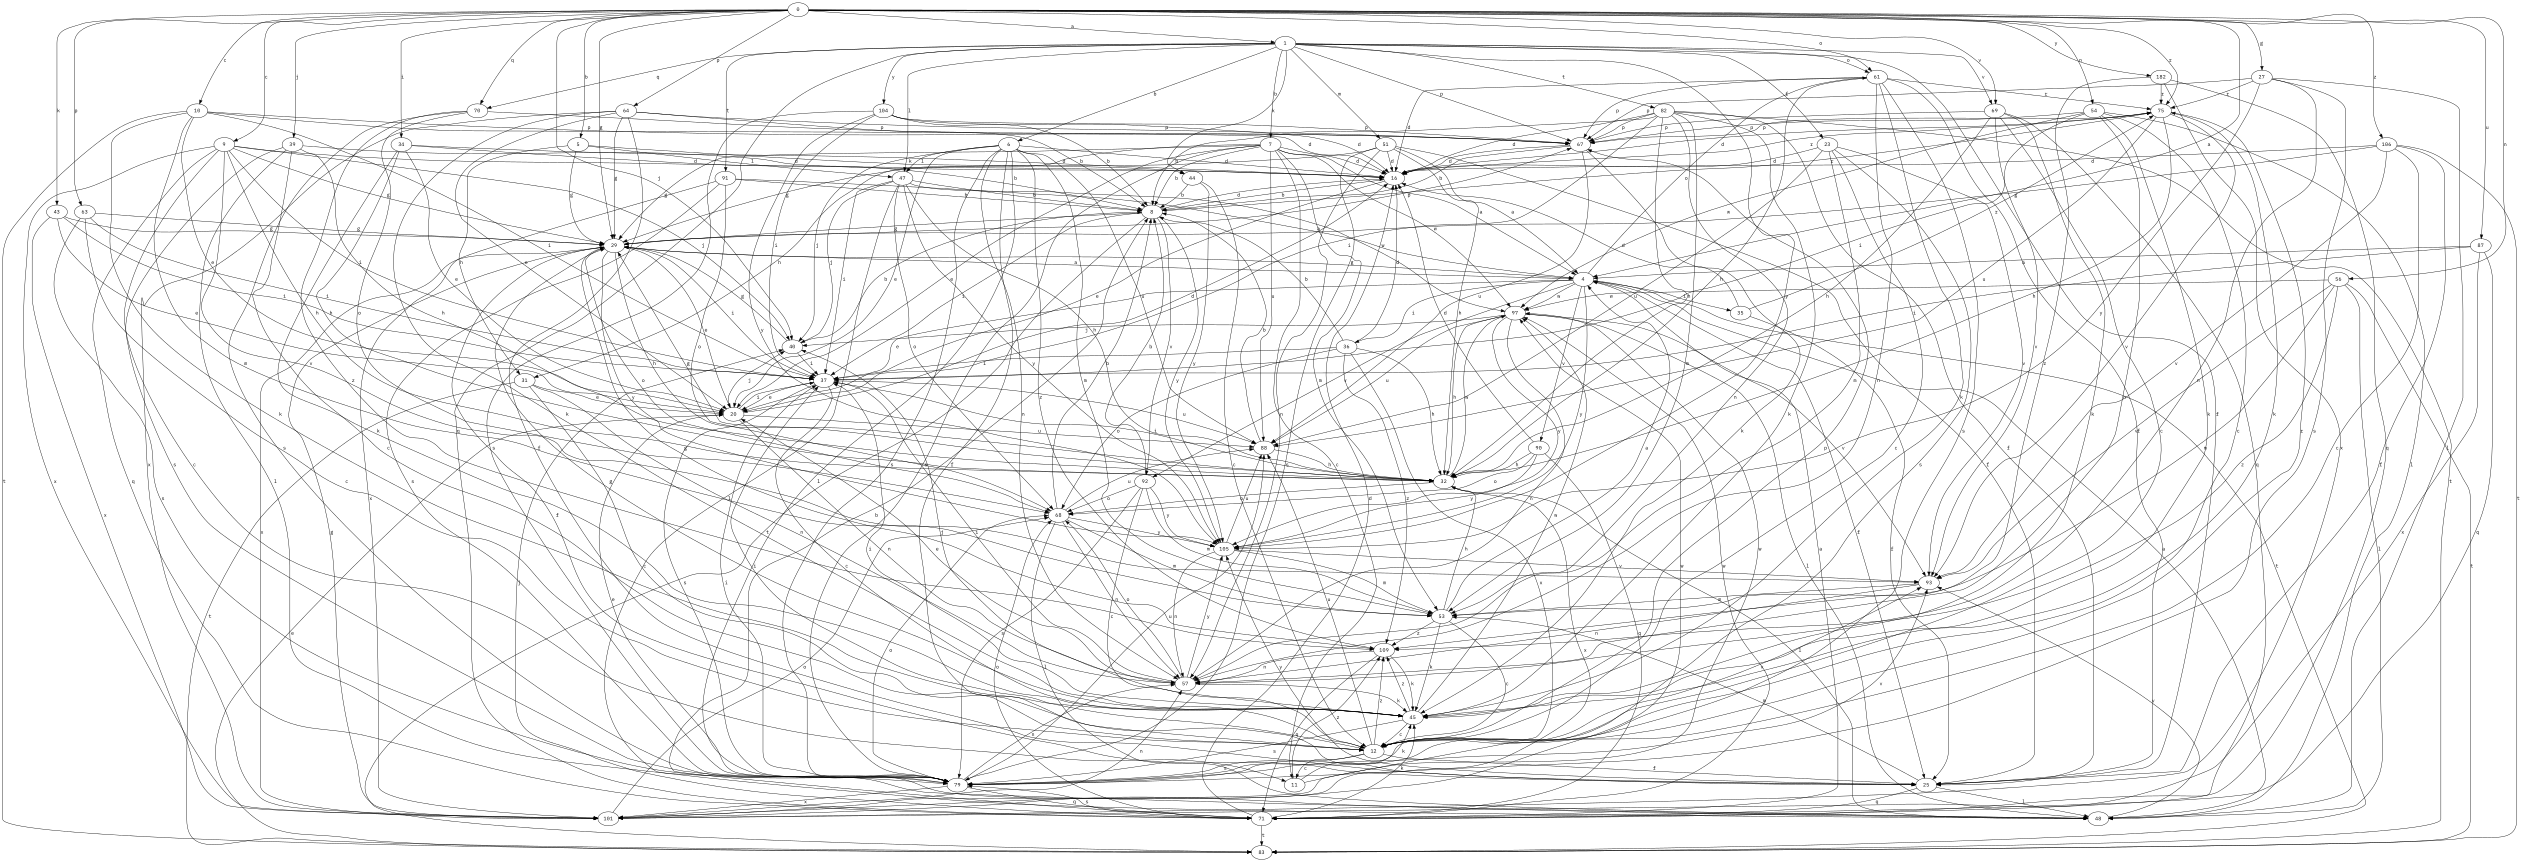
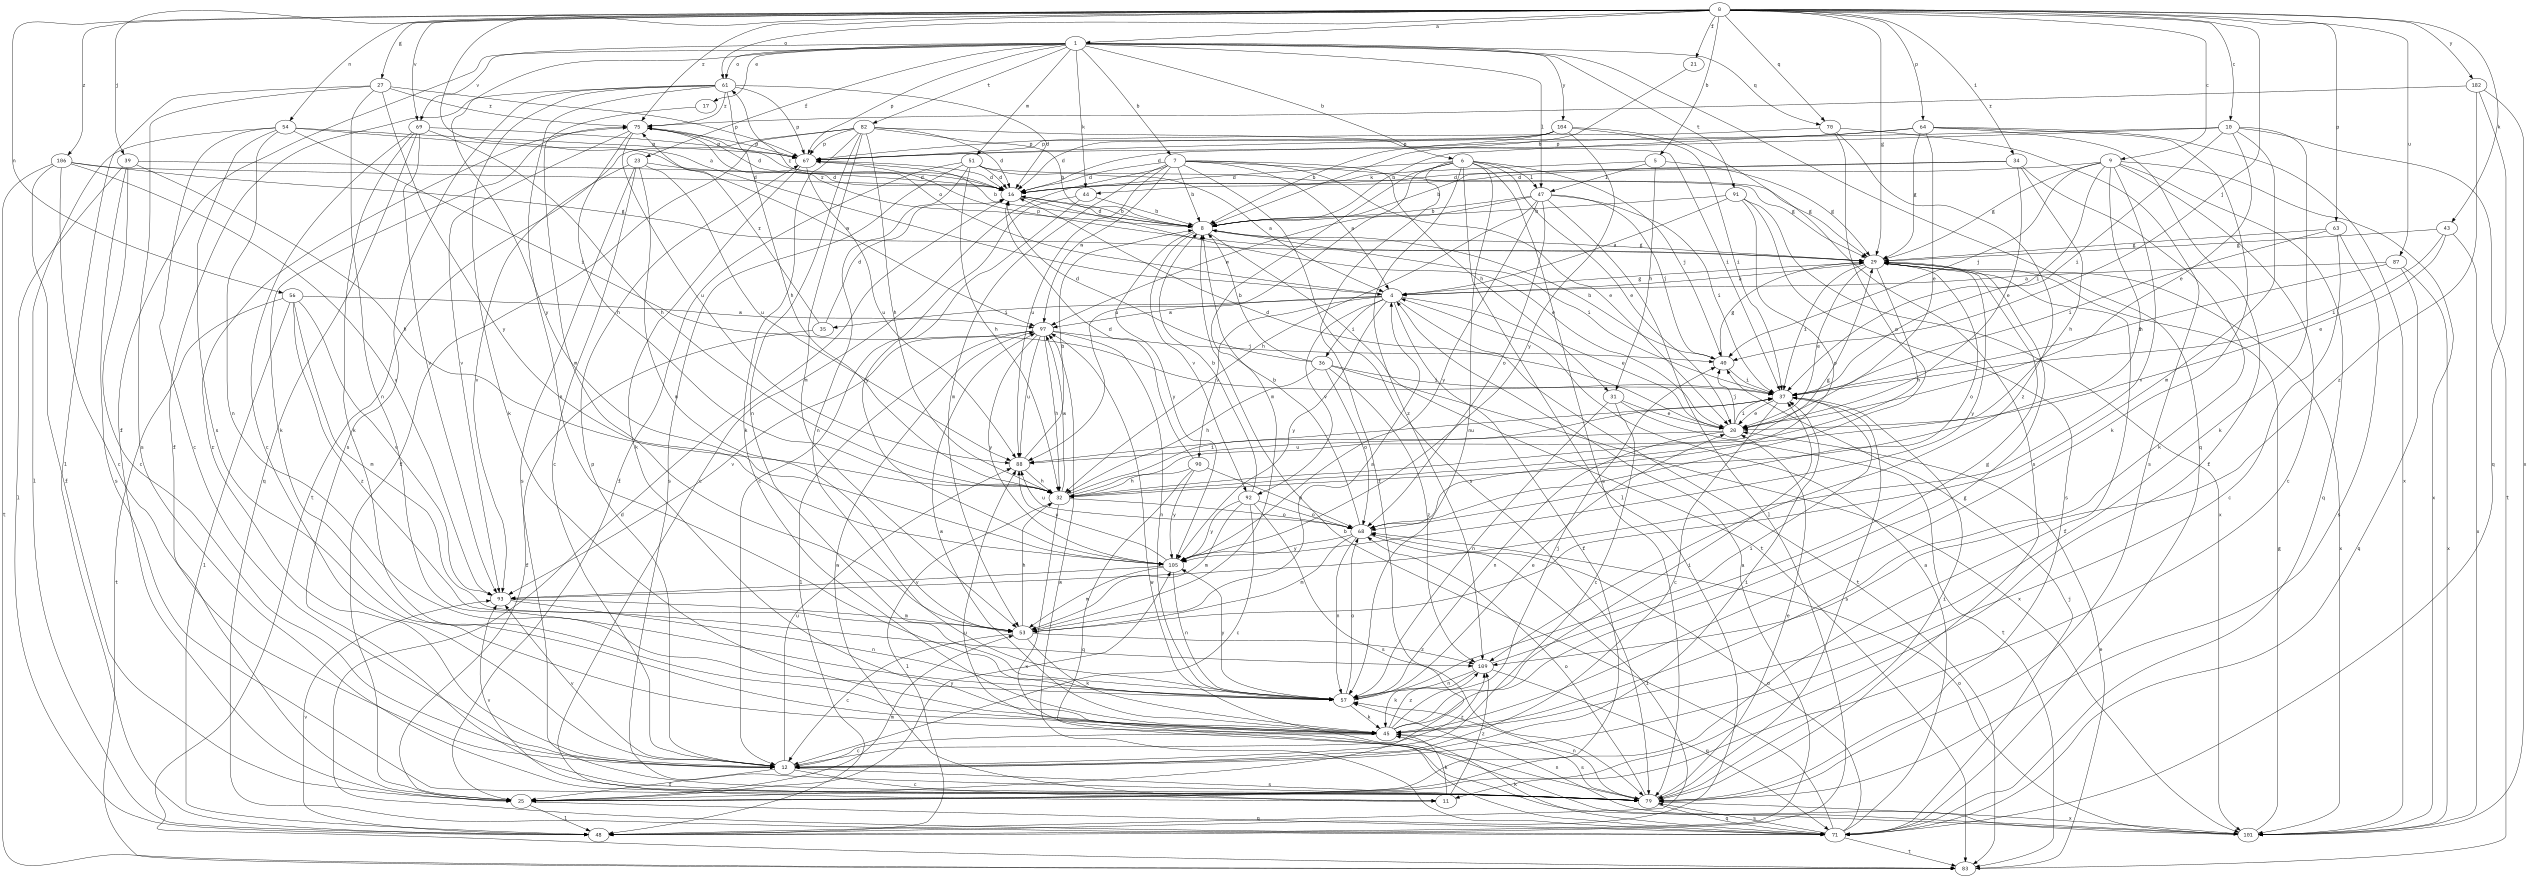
  strict digraph {
    fontname="IBM Plex Mono"
    node [fontname="IBM Plex Mono"]
    edge [fontname="IBM Plex Mono"]
    0
    1
    4
    5
    9
    10
+   21
    27
    29
    34
    39
    40
    43
    54
    56
    61
    63
    64
    70
    75
    87
    n22 [label=69]
    n23 [label=182]
    106
    6
    7
+   17
    23
    25
    44
    47
    51
    67
    71
    n35 [label=91]
    82
    104
    105
    20
    35
    36
    83
    90
    92
    97
    31
    16
    11
    37
    32
    93
    101
    53
    45
    8
    48
    57
    79
    n59 [label=68]
    12
    109
    88
    0 -> 1 [label=a]
    0 -> 4 [label=a]
    0 -> 5 [label=b]
    0 -> 9 [label=c]
    0 -> 10 [label=c]
+   0 -> 21 [label=f]
    0 -> 27 [label=g]
    0 -> 29 [label=g]
    0 -> 34 [label=i]
    0 -> 39 [label=j]
    0 -> 40 [label=j]
    0 -> 43 [label=k]
    0 -> 54 [label=n]
    0 -> 56 [label=n]
    0 -> 61 [label=o]
    0 -> 63 [label=p]
    0 -> 64 [label=p]
    0 -> 70 [label=q]
    0 -> 75 [label=r]
    0 -> 87 [label=u]
    0 -> n22 [label=v]
    0 -> n23 [label=y]
    0 -> 106 [label=z]
    1 -> 61 [label=o]
    1 -> 70 [label=q]
    1 -> n22 [label=v]
    1 -> 6 [label=b]
    1 -> 7 [label=b]
+   1 -> 17 [label=e]
    1 -> 23 [label=f]
    1 -> 25 [label=f]
    1 -> 44 [label=k]
    1 -> 47 [label=l]
    1 -> 51 [label=m]
    1 -> 67 [label=p]
    1 -> 71 [label=q]
    1 -> n35 [label=t]
    1 -> 82 [label=t]
    1 -> 104 [label=y]
    1 -> 105 [label=y]
    4 -> 29 [label=g]
    4 -> 61 [label=o]
    4 -> 25 [label=f]
    4 -> 105 [label=y]
    4 -> 20 [label=e]
    4 -> 35 [label=i]
    4 -> 36 [label=i]
    4 -> 83 [label=t]
    4 -> 90 [label=v]
    4 -> 92 [label=v]
    4 -> 97 [label=w]
    5 -> 29 [label=g]
    5 -> 44 [label=k]
    5 -> 47 [label=l]
    5 -> 31 [label=h]
    9 -> 29 [label=g]
    9 -> 40 [label=j]
    9 -> 71 [label=q]
    9 -> 16 [label=d]
    9 -> 11 [label=c]
    9 -> 37 [label=i]
    9 -> 32 [label=h]
    9 -> 93 [label=v]
    9 -> 101 [label=x]
    10 -> 67 [label=p]
    10 -> 20 [label=e]
    10 -> 83 [label=t]
    10 -> 16 [label=d]
    10 -> 37 [label=i]
    10 -> 53 [label=m]
    10 -> 45 [label=k]
+   21 -> 8 [label=b]
    27 -> 75 [label=r]
    27 -> 67 [label=p]
    27 -> 105 [label=y]
    27 -> 48 [label=l]
    27 -> 57 [label=n]
    27 -> 79 [label=s]
    29 -> 4 [label=a]
    29 -> 25 [label=f]
    29 -> 67 [label=p]
    29 -> 105 [label=y]
    29 -> 20 [label=e]
    29 -> 37 [label=i]
    29 -> 32 [label=h]
    29 -> 101 [label=x]
    29 -> n59 [label=o]
    34 -> 20 [label=e]
    34 -> 16 [label=d]
    34 -> 32 [label=h]
    34 -> 45 [label=k]
    34 -> 8 [label=b]
    39 -> 16 [label=d]
    39 -> 32 [label=h]
    39 -> 48 [label=l]
    39 -> 79 [label=s]
    39 -> 12 [label=c]
    40 -> 29 [label=g]
    40 -> 37 [label=i]
    40 -> 8 [label=b]
    43 -> 29 [label=g]
    43 -> 20 [label=e]
    43 -> 37 [label=i]
    43 -> 101 [label=x]
    54 -> 67 [label=p]
    54 -> 97 [label=w]
    54 -> 37 [label=i]
-   54 -> 45 [label=k]
+   54 -> 45 [label=s]
    54 -> 48 [label=l]
    54 -> 57 [label=n]
    54 -> 12 [label=c]
    56 -> 83 [label=t]
    56 -> 97 [label=w]
    56 -> 93 [label=v]
    56 -> 53 [label=m]
    56 -> 48 [label=l]
    56 -> 109 [label=z]
    61 -> 75 [label=r]
    61 -> 25 [label=f]
    61 -> 67 [label=p]
    61 -> 16 [label=d]
    61 -> 32 [label=h]
    61 -> 45 [label=k]
    61 -> 57 [label=n]
    61 -> 79 [label=s]
    63 -> 29 [label=g]
    63 -> 37 [label=i]
    63 -> 79 [label=s]
    63 -> 12 [label=c]
    64 -> 29 [label=g]
    64 -> 25 [label=f]
    64 -> 67 [label=p]
    64 -> 20 [label=e]
    64 -> 101 [label=x]
    64 -> 45 [label=k]
    64 -> 8 [label=b]
    70 -> 67 [label=p]
    70 -> 79 [label=s]
    70 -> n59 [label=o]
    70 -> 109 [label=z]
    75 -> 67 [label=p]
    75 -> 16 [label=d]
    75 -> 32 [label=h]
    75 -> 93 [label=v]
    75 -> 45 [label=k]
    75 -> 88 [label=u]
    87 -> 4 [label=a]
    87 -> 71 [label=q]
    87 -> 37 [label=i]
    87 -> 101 [label=x]
    n22 -> 67 [label=p]
    n22 -> 71 [label=q]
    n22 -> 32 [label=h]
    n22 -> 93 [label=v]
    n22 -> 45 [label=k]
    n22 -> 12 [label=c]
    n23 -> 75 [label=r]
    n23 -> 71 [label=q]
    n23 -> 101 [label=x]
    n23 -> 109 [label=z]
    106 -> 29 [label=g]
    106 -> 25 [label=f]
    106 -> 83 [label=t]
    106 -> 16 [label=d]
    106 -> 93 [label=v]
    106 -> 12 [label=c]
    6 -> 40 [label=j]
    6 -> 25 [label=f]
    6 -> 47 [label=l]
    6 -> 20 [label=e]
    6 -> 16 [label=d]
    6 -> 53 [label=m]
    6 -> 48 [label=l]
    6 -> 57 [label=n]
    6 -> 79 [label=s]
    6 -> 109 [label=z]
    6 -> 88 [label=u]
    7 -> 4 [label=a]
    7 -> 29 [label=g]
    7 -> 20 [label=e]
    7 -> 97 [label=w]
    7 -> 31 [label=h]
    7 -> 16 [label=d]
    7 -> 11 [label=c]
    7 -> 53 [label=m]
    7 -> 8 [label=b]
    7 -> 79 [label=s]
    7 -> 88 [label=u]
+   17 -> 53 [label=m]
    23 -> 16 [label=d]
    23 -> 93 [label=v]
    23 -> 53 [label=m]
    23 -> 79 [label=s]
    23 -> 12 [label=c]
    23 -> 88 [label=u]
    25 -> 71 [label=q]
    25 -> 105 [label=y]
    25 -> 53 [label=m]
    25 -> 48 [label=l]
    44 -> 105 [label=y]
    44 -> 8 [label=b]
    44 -> 12 [label=c]
    47 -> 40 [label=j]
    47 -> 105 [label=y]
    47 -> 97 [label=w]
    47 -> 37 [label=i]
    47 -> 32 [label=h]
    47 -> 8 [label=b]
    47 -> 48 [label=l]
    47 -> n59 [label=o]
    51 -> 4 [label=a]
    51 -> 29 [label=g]
    51 -> 25 [label=f]
    51 -> 16 [label=d]
    51 -> 32 [label=h]
    51 -> 57 [label=n]
    51 -> 79 [label=s]
    67 -> 16 [label=d]
    67 -> 45 [label=k]
    67 -> 8 [label=b]
    67 -> 88 [label=u]
    71 -> 4 [label=a]
    71 -> 40 [label=j]
    71 -> 83 [label=t]
    71 -> 97 [label=w]
    71 -> 16 [label=d]
    71 -> 45 [label=k]
    71 -> 8 [label=b]
    71 -> 79 [label=s]
    71 -> n59 [label=o]
    n35 -> 4 [label=a]
    n35 -> 101 [label=x]
    n35 -> 8 [label=b]
    n35 -> 79 [label=s]
    n35 -> n59 [label=o]
    82 -> 25 [label=f]
    82 -> 67 [label=p]
    82 -> 83 [label=t]
    82 -> 16 [label=d]
    82 -> 37 [label=i]
    82 -> 32 [label=h]
    82 -> 53 [label=m]
    82 -> 45 [label=k]
    82 -> 8 [label=b]
    82 -> 57 [label=n]
    104 -> 67 [label=p]
    104 -> 105 [label=y]
    104 -> 16 [label=d]
    104 -> 37 [label=i]
    104 -> 8 [label=b]
    104 -> 79 [label=s]
    105 -> 93 [label=v]
    105 -> 53 [label=m]
    105 -> 57 [label=n]
    105 -> 88 [label=u]
    20 -> 40 [label=j]
    20 -> 16 [label=d]
    20 -> 37 [label=i]
    20 -> 57 [label=n]
    20 -> 88 [label=u]
    35 -> 75 [label=r]
    35 -> 25 [label=f]
    35 -> 16 [label=d]
    36 -> 16 [label=d]
    36 -> 37 [label=i]
    36 -> 32 [label=h]
    36 -> 101 [label=x]
    36 -> 8 [label=b]
    36 -> n59 [label=o]
    36 -> 109 [label=z]
    83 -> 20 [label=e]
    90 -> 71 [label=q]
    90 -> 105 [label=y]
    90 -> 16 [label=d]
    90 -> 32 [label=h]
    90 -> n59 [label=o]
    92 -> 105 [label=y]
    92 -> 53 [label=m]
    92 -> 8 [label=b]
    92 -> 79 [label=s]
    92 -> n59 [label=o]
    92 -> 12 [label=c]
    97 -> 40 [label=j]
    97 -> 105 [label=y]
    97 -> 32 [label=h]
    97 -> 93 [label=v]
    97 -> 48 [label=l]
    97 -> 57 [label=n]
    97 -> 88 [label=u]
    31 -> 20 [label=e]
    31 -> 83 [label=t]
    31 -> 57 [label=n]
    31 -> 12 [label=c]
    16 -> 75 [label=r]
    16 -> 20 [label=e]
    16 -> 8 [label=b]
    11 -> 97 [label=w]
    11 -> 45 [label=k]
    11 -> 109 [label=z]
    37 -> 20 [label=e]
    37 -> 79 [label=s]
    37 -> 12 [label=c]
    37 -> 88 [label=u]
    32 -> 29 [label=g]
    32 -> 97 [label=w]
    32 -> 37 [label=i]
    32 -> 101 [label=x]
    32 -> 48 [label=l]
    32 -> n59 [label=o]
    93 -> 53 [label=m]
    93 -> 57 [label=n]
    101 -> 29 [label=g]
    101 -> 97 [label=w]
    101 -> 57 [label=n]
    101 -> n59 [label=o]
    53 -> 4 [label=a]
    53 -> 32 [label=h]
    53 -> 45 [label=k]
    53 -> 12 [label=c]
    53 -> 109 [label=z]
    45 -> 29 [label=g]
    45 -> 40 [label=j]
    45 -> 97 [label=w]
    45 -> 37 [label=i]
    45 -> 79 [label=s]
    45 -> 12 [label=c]
    45 -> 109 [label=z]
    8 -> 29 [label=g]
    8 -> 75 [label=r]
    8 -> 105 [label=y]
    8 -> 83 [label=t]
    8 -> 92 [label=v]
    8 -> 16 [label=d]
    8 -> 37 [label=i]
    48 -> 4 [label=a]
    48 -> 93 [label=v]
    57 -> 105 [label=y]
    57 -> 20 [label=e]
    57 -> 37 [label=i]
    57 -> 45 [label=k]
    57 -> n59 [label=o]
    79 -> 71 [label=q]
    79 -> 20 [label=e]
    79 -> 37 [label=i]
    79 -> 93 [label=v]
    79 -> 101 [label=x]
    79 -> 57 [label=n]
    79 -> n59 [label=o]
    79 -> 88 [label=u]
    n59 -> 105 [label=y]
    n59 -> 53 [label=m]
    n59 -> 8 [label=b]
    n59 -> 48 [label=l]
    n59 -> 57 [label=n]
    n59 -> 88 [label=u]
    12 -> 75 [label=r]
    12 -> 25 [label=f]
    12 -> 67 [label=p]
    12 -> 11 [label=c]
    12 -> 37 [label=i]
    12 -> 93 [label=v]
    12 -> 79 [label=s]
    12 -> 109 [label=z]
    12 -> 88 [label=u]
    109 -> 29 [label=g]
    109 -> 71 [label=q]
    109 -> 45 [label=k]
    109 -> 57 [label=n]
    88 -> 32 [label=h]
    88 -> 8 [label=b]
  }
